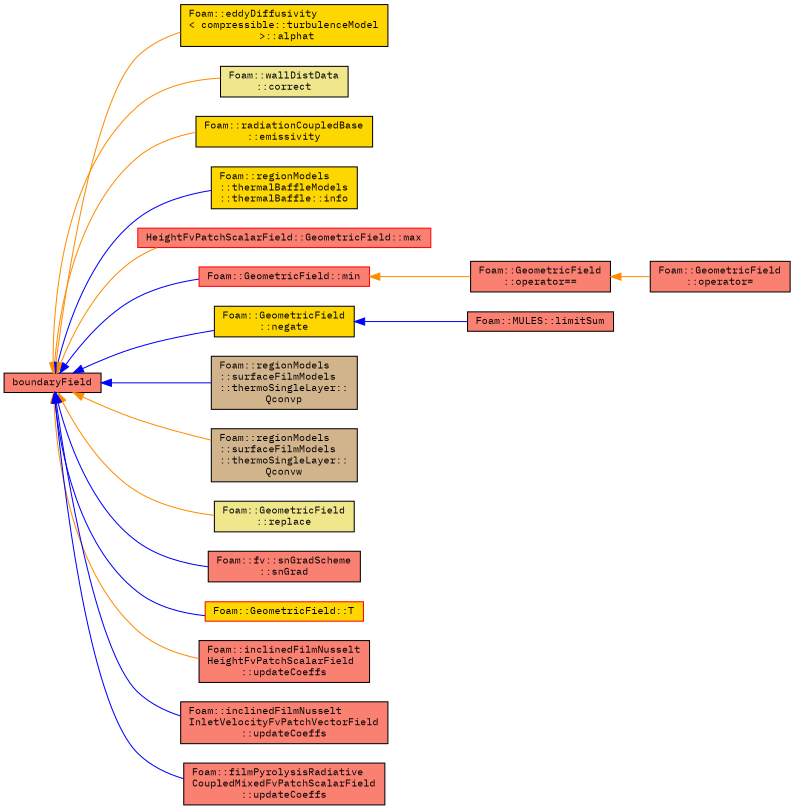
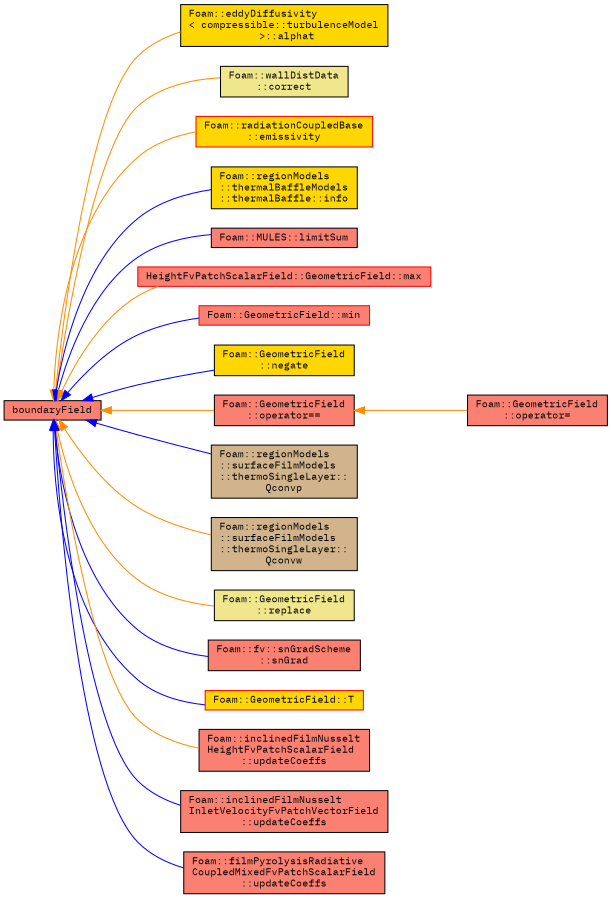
  digraph {
    fontname="IBM Plex Mono"
    rankdir=LR
    node [color=black fillcolor=salmon fontname="IBM Plex Mono" fontsize=10 shape=record style=filled]
    edge [color=darkorange dir=back fontname="IBM Plex Mono" fontsize=10 labelfontname=FreeSans labelfontsize=10 style=solid]
    n1 [fontcolor=black height=0.2 label=boundaryField width=0.4]
    n2 [fillcolor=gold height=0.2 label="Foam::eddyDiffusivity\l\< compressible::turbulenceModel\l \>::alphat" width=0.4]
    n3 [fillcolor=khaki height=0.2 label="Foam::wallDistData\l::correct" width=0.4]
-   n4 [fillcolor=gold height=0.2 label="Foam::radiationCoupledBase\l::emissivity" width=0.4]
+   n4 [color=red fillcolor=gold height=0.2 label="Foam::radiationCoupledBase\l::emissivity" width=0.4]
    n5 [fillcolor=gold height=0.2 label="Foam::regionModels\l::thermalBaffleModels\l::thermalBaffle::info" width=0.4]
    n6 [height=0.2 label="Foam::MULES::limitSum" width=0.4]
    n7 [color=red height=0.2 label="HeightFvPatchScalarField::GeometricField::max" width=0.4]
    n8 [color=red height=0.2 label="Foam::GeometricField::min" width=0.4]
    n9 [fillcolor=gold height=0.2 label="Foam::GeometricField\l::negate" width=0.4]
    n10 [height=0.2 label="Foam::GeometricField\l::operator==" width=0.4]
    n11 [fillcolor=tan height=0.2 label="Foam::regionModels\l::surfaceFilmModels\l::thermoSingleLayer::\lQconvp" width=0.4]
    n12 [fillcolor=tan height=0.2 label="Foam::regionModels\l::surfaceFilmModels\l::thermoSingleLayer::\lQconvw" width=0.4]
    n13 [fillcolor=khaki height=0.2 label="Foam::GeometricField\l::replace" width=0.4]
    n14 [height=0.2 label="Foam::fv::snGradScheme\l::snGrad" width=0.4]
    n15 [color=red fillcolor=gold height=0.2 label="Foam::GeometricField::T" width=0.4]
    n16 [height=0.2 label="Foam::inclinedFilmNusselt\lHeightFvPatchScalarField\l::updateCoeffs" width=0.4]
    n17 [height=0.2 label="Foam::inclinedFilmNusselt\lInletVelocityFvPatchVectorField\l::updateCoeffs" width=0.4]
    n18 [height=0.2 label="Foam::filmPyrolysisRadiative\lCoupledMixedFvPatchScalarField\l::updateCoeffs" width=0.4]
    n19 [height=0.2 label="Foam::GeometricField\l::operator=" width=0.4]
    n1 -> n2
    n1 -> n3
    n1 -> n4
    n1 -> n5 [color=blue]
-   n9 -> n6 [color=blue]
+   n1 -> n6 [color=blue]
    n1 -> n7
    n1 -> n8 [color=blue]
    n1 -> n9 [color=blue]
-   n8 -> n10
+   n1 -> n10
    n1 -> n11 [color=blue]
    n1 -> n12
    n1 -> n13
    n1 -> n14 [color=blue]
    n1 -> n15 [color=blue]
    n1 -> n16
    n1 -> n17 [color=blue]
    n1 -> n18 [color=blue]
    n10 -> n19
  }
